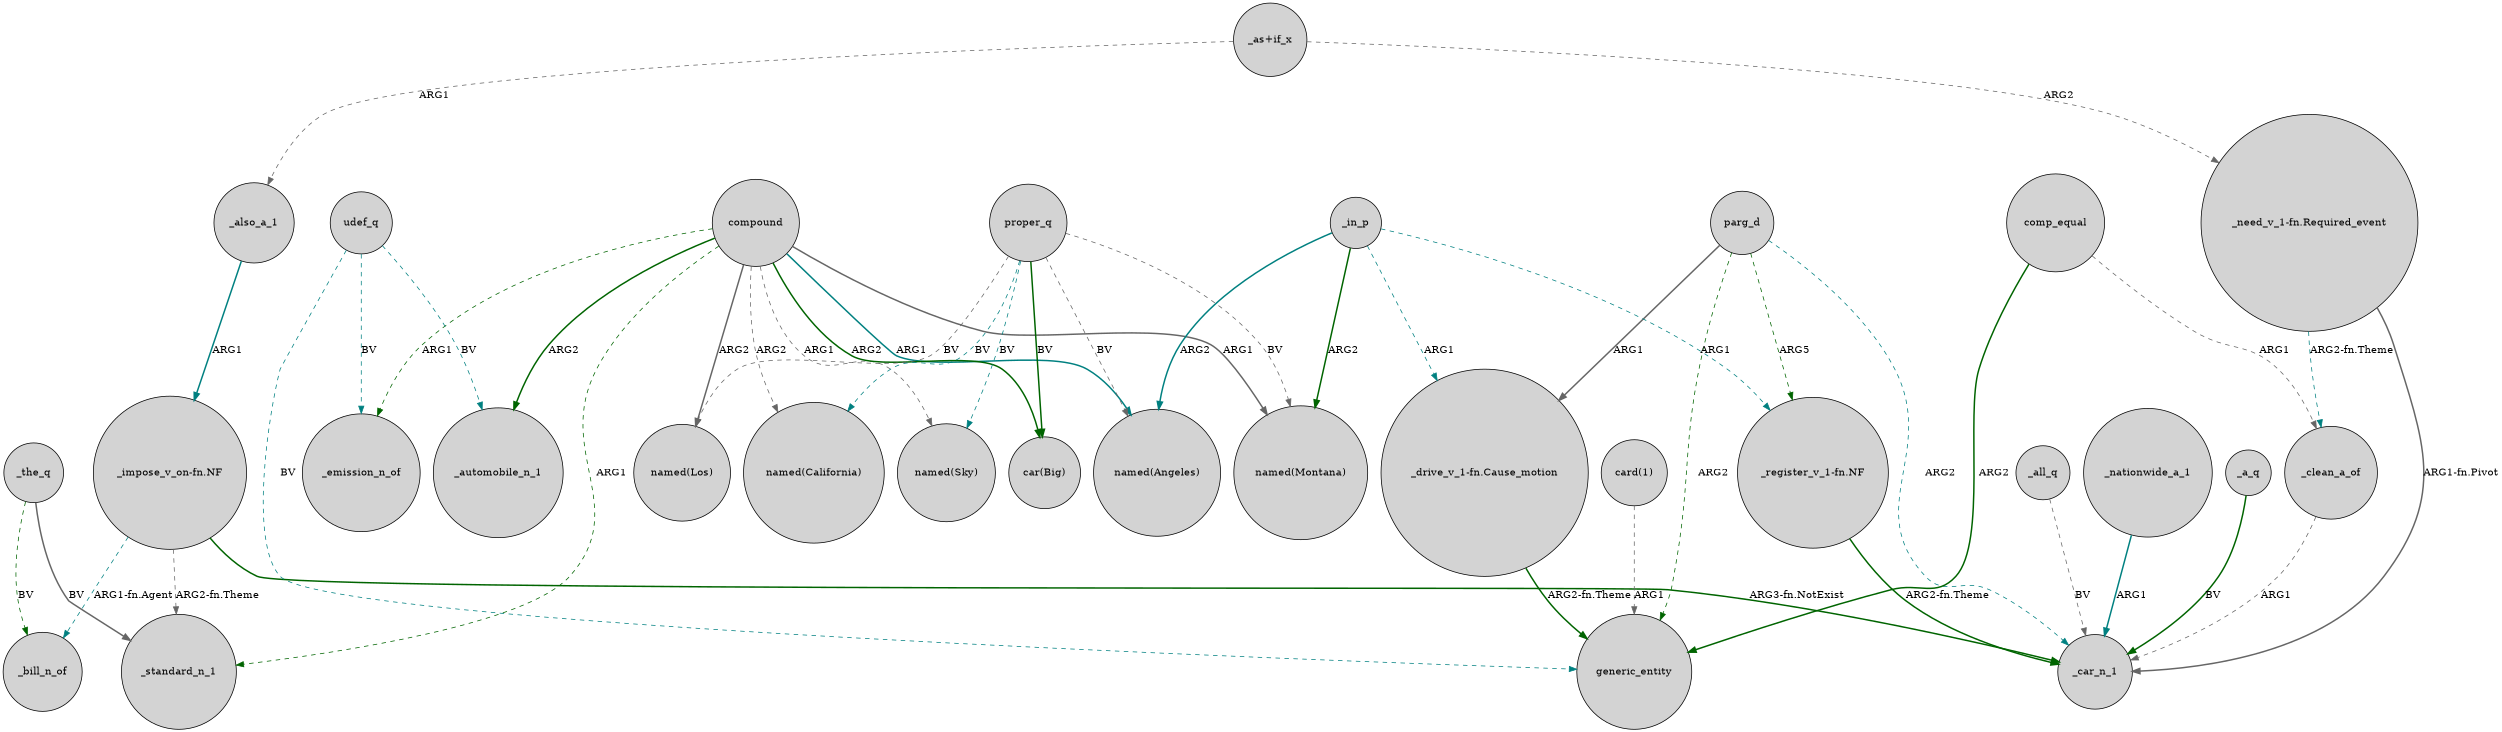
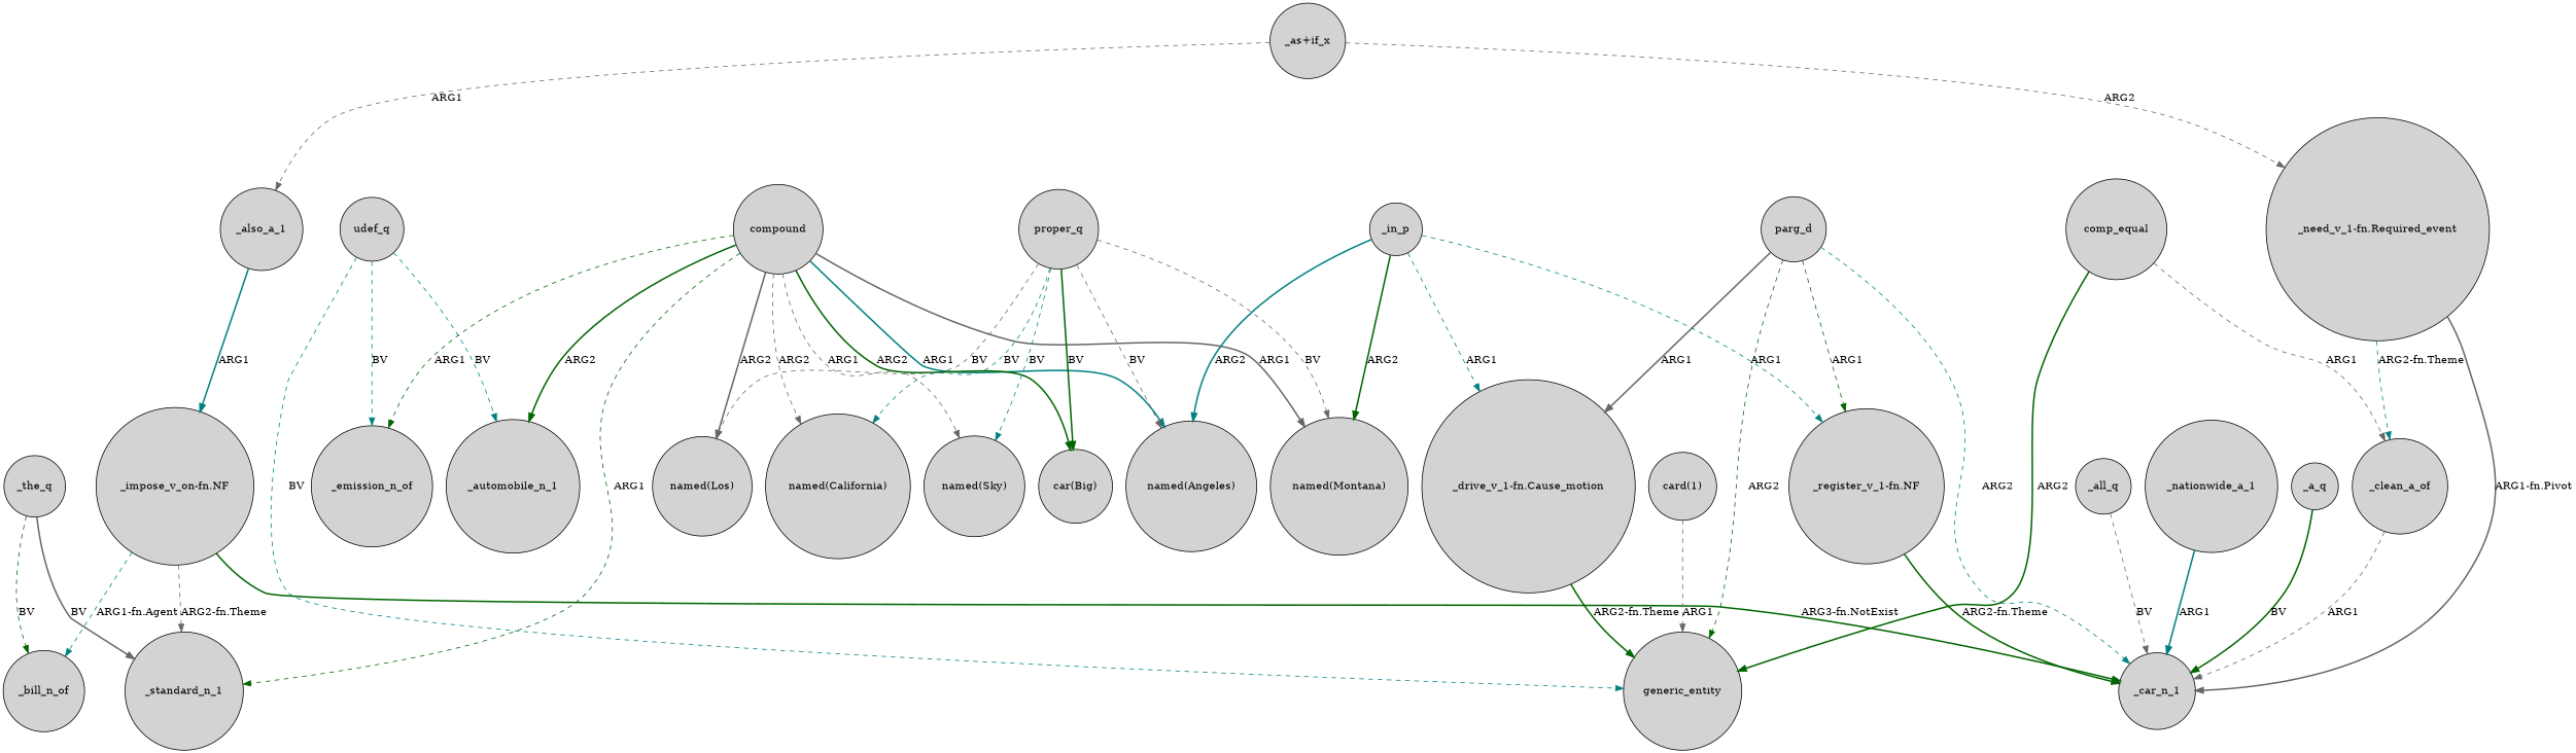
  digraph {
    node [shape=circle style=filled]
    edge [color=gray40 style=dashed]
    _the_q
    _bill_n_of
    _standard_n_1
    "_as+if_x"
    "_need_v_1-fn.Required_event"
    _also_a_1
    _car_n_1
    _clean_a_of
    "_impose_v_on-fn.NF"
    compound
    _emission_n_of
    "named(Los)"
    _automobile_n_1
    "named(California)"
    "named(Sky)"
    "named(Angeles)"
    "named(Montana)"
    n18 [label="car(Big)"]
    parg_d
    "_drive_v_1-fn.Cause_motion"
    generic_entity
    "_register_v_1-fn.NF"
    udef_q
    _all_q
    _nationwide_a_1
    proper_q
    _in_p
    comp_equal
    _a_q
    "card(1)"
    _the_q -> _bill_n_of [color=darkgreen label=BV]
    _the_q -> _standard_n_1 [label=BV style=bold]
    "_as+if_x" -> "_need_v_1-fn.Required_event" [label=ARG2]
    "_as+if_x" -> _also_a_1 [label=ARG1]
    "_need_v_1-fn.Required_event" -> _car_n_1 [label="ARG1-fn.Pivot" style=bold]
    "_need_v_1-fn.Required_event" -> _clean_a_of [color=teal label="ARG2-fn.Theme"]
    _also_a_1 -> "_impose_v_on-fn.NF" [color=teal label=ARG1 style=bold]
    _clean_a_of -> _car_n_1 [label=ARG1]
    "_impose_v_on-fn.NF" -> _bill_n_of [color=teal label="ARG1-fn.Agent"]
    "_impose_v_on-fn.NF" -> _standard_n_1 [label="ARG2-fn.Theme"]
    "_impose_v_on-fn.NF" -> _car_n_1 [color=darkgreen label="ARG3-fn.NotExist" style=bold]
    compound -> _standard_n_1 [color=darkgreen label=ARG1]
    compound -> _emission_n_of [color=darkgreen label=ARG1]
    compound -> "named(Los)" [label=ARG2 style=bold]
    compound -> _automobile_n_1 [color=darkgreen label=ARG2 style=bold]
    compound -> "named(California)" [label=ARG2]
    compound -> "named(Sky)" [label=ARG1]
    compound -> "named(Angeles)" [color=teal label=ARG1 style=bold]
    compound -> "named(Montana)" [label=ARG1 style=bold]
    compound -> n18 [color=darkgreen label=ARG2 style=bold]
    parg_d -> _car_n_1 [color=teal label=ARG2]
    parg_d -> "_drive_v_1-fn.Cause_motion" [label=ARG1 style=bold]
    parg_d -> generic_entity [color=darkgreen label=ARG2]
-   parg_d -> "_register_v_1-fn.NF" [color=darkgreen label=ARG5]
+   parg_d -> "_register_v_1-fn.NF" [color=darkgreen label=ARG1]
    "_drive_v_1-fn.Cause_motion" -> generic_entity [color=darkgreen label="ARG2-fn.Theme" style=bold]
    "_register_v_1-fn.NF" -> _car_n_1 [color=darkgreen label="ARG2-fn.Theme" style=bold]
    udef_q -> _emission_n_of [color=teal label=BV]
    udef_q -> _automobile_n_1 [color=teal label=BV]
    udef_q -> generic_entity [color=teal label=BV]
    _all_q -> _car_n_1 [label=BV]
    _nationwide_a_1 -> _car_n_1 [color=teal label=ARG1 style=bold]
    proper_q -> "named(Los)" [label=BV]
    proper_q -> "named(California)" [color=teal label=BV]
    proper_q -> "named(Sky)" [color=teal label=BV]
    proper_q -> "named(Angeles)" [label=BV]
    proper_q -> "named(Montana)" [label=BV]
    proper_q -> n18 [color=darkgreen label=BV style=bold]
    _in_p -> "named(Angeles)" [color=teal label=ARG2 style=bold]
    _in_p -> "named(Montana)" [color=darkgreen label=ARG2 style=bold]
    _in_p -> "_drive_v_1-fn.Cause_motion" [color=teal label=ARG1]
    _in_p -> "_register_v_1-fn.NF" [color=teal label=ARG1]
    comp_equal -> _clean_a_of [label=ARG1]
    comp_equal -> generic_entity [color=darkgreen label=ARG2 style=bold]
    _a_q -> _car_n_1 [color=darkgreen label=BV style=bold]
    "card(1)" -> generic_entity [label=ARG1]
  }
